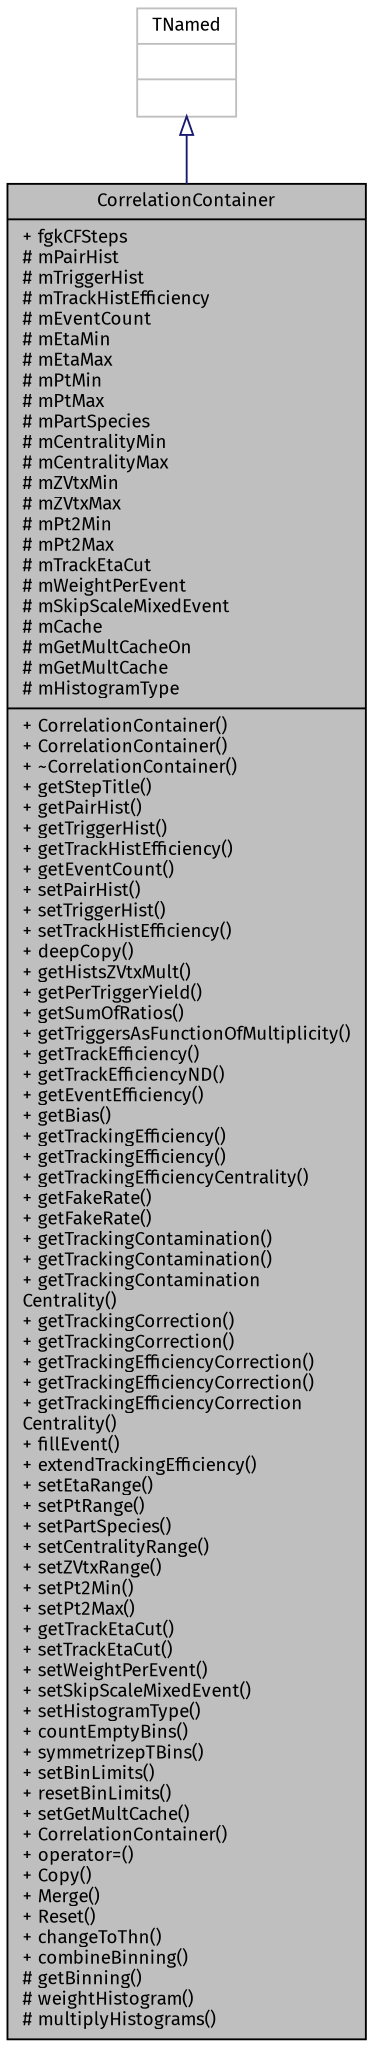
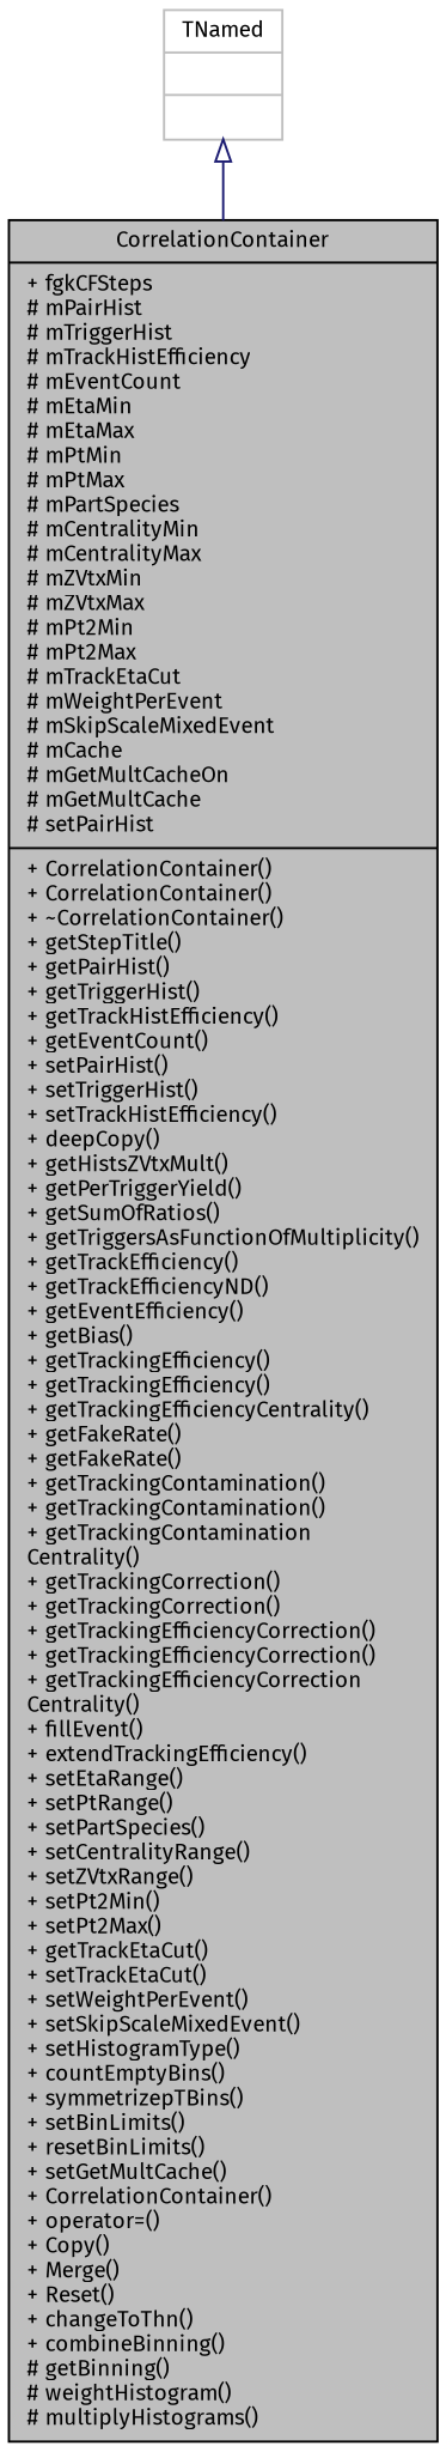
  digraph {
    fontname="Fira Sans"
    node [fontname="Fira Sans" fontsize=10 shape=record]
-   n1 [color=black fillcolor=grey75 fontcolor=black height=0.2 label="{CorrelationContainer\n|+ fgkCFSteps\l# mPairHist\l# mTriggerHist\l# mTrackHistEfficiency\l# mEventCount\l# mEtaMin\l# mEtaMax\l# mPtMin\l# mPtMax\l# mPartSpecies\l# mCentralityMin\l# mCentralityMax\l# mZVtxMin\l# mZVtxMax\l# mPt2Min\l# mPt2Max\l# mTrackEtaCut\l# mWeightPerEvent\l# mSkipScaleMixedEvent\l# mCache\l# mGetMultCacheOn\l# mGetMultCache\l# mHistogramType\l|+ CorrelationContainer()\l+ CorrelationContainer()\l+ ~CorrelationContainer()\l+ getStepTitle()\l+ getPairHist()\l+ getTriggerHist()\l+ getTrackHistEfficiency()\l+ getEventCount()\l+ setPairHist()\l+ setTriggerHist()\l+ setTrackHistEfficiency()\l+ deepCopy()\l+ getHistsZVtxMult()\l+ getPerTriggerYield()\l+ getSumOfRatios()\l+ getTriggersAsFunctionOfMultiplicity()\l+ getTrackEfficiency()\l+ getTrackEfficiencyND()\l+ getEventEfficiency()\l+ getBias()\l+ getTrackingEfficiency()\l+ getTrackingEfficiency()\l+ getTrackingEfficiencyCentrality()\l+ getFakeRate()\l+ getFakeRate()\l+ getTrackingContamination()\l+ getTrackingContamination()\l+ getTrackingContamination\lCentrality()\l+ getTrackingCorrection()\l+ getTrackingCorrection()\l+ getTrackingEfficiencyCorrection()\l+ getTrackingEfficiencyCorrection()\l+ getTrackingEfficiencyCorrection\lCentrality()\l+ fillEvent()\l+ extendTrackingEfficiency()\l+ setEtaRange()\l+ setPtRange()\l+ setPartSpecies()\l+ setCentralityRange()\l+ setZVtxRange()\l+ setPt2Min()\l+ setPt2Max()\l+ getTrackEtaCut()\l+ setTrackEtaCut()\l+ setWeightPerEvent()\l+ setSkipScaleMixedEvent()\l+ setHistogramType()\l+ countEmptyBins()\l+ symmetrizepTBins()\l+ setBinLimits()\l+ resetBinLimits()\l+ setGetMultCache()\l+ CorrelationContainer()\l+ operator=()\l+ Copy()\l+ Merge()\l+ Reset()\l+ changeToThn()\l+ combineBinning()\l# getBinning()\l# weightHistogram()\l# multiplyHistograms()\l}" style=filled width=0.4]
+   n1 [color=black fillcolor=grey75 fontcolor=black height=0.2 label="{CorrelationContainer\n|+ fgkCFSteps\l# mPairHist\l# mTriggerHist\l# mTrackHistEfficiency\l# mEventCount\l# mEtaMin\l# mEtaMax\l# mPtMin\l# mPtMax\l# mPartSpecies\l# mCentralityMin\l# mCentralityMax\l# mZVtxMin\l# mZVtxMax\l# mPt2Min\l# mPt2Max\l# mTrackEtaCut\l# mWeightPerEvent\l# mSkipScaleMixedEvent\l# mCache\l# mGetMultCacheOn\l# mGetMultCache\l# setPairHist\l|+ CorrelationContainer()\l+ CorrelationContainer()\l+ ~CorrelationContainer()\l+ getStepTitle()\l+ getPairHist()\l+ getTriggerHist()\l+ getTrackHistEfficiency()\l+ getEventCount()\l+ setPairHist()\l+ setTriggerHist()\l+ setTrackHistEfficiency()\l+ deepCopy()\l+ getHistsZVtxMult()\l+ getPerTriggerYield()\l+ getSumOfRatios()\l+ getTriggersAsFunctionOfMultiplicity()\l+ getTrackEfficiency()\l+ getTrackEfficiencyND()\l+ getEventEfficiency()\l+ getBias()\l+ getTrackingEfficiency()\l+ getTrackingEfficiency()\l+ getTrackingEfficiencyCentrality()\l+ getFakeRate()\l+ getFakeRate()\l+ getTrackingContamination()\l+ getTrackingContamination()\l+ getTrackingContamination\lCentrality()\l+ getTrackingCorrection()\l+ getTrackingCorrection()\l+ getTrackingEfficiencyCorrection()\l+ getTrackingEfficiencyCorrection()\l+ getTrackingEfficiencyCorrection\lCentrality()\l+ fillEvent()\l+ extendTrackingEfficiency()\l+ setEtaRange()\l+ setPtRange()\l+ setPartSpecies()\l+ setCentralityRange()\l+ setZVtxRange()\l+ setPt2Min()\l+ setPt2Max()\l+ getTrackEtaCut()\l+ setTrackEtaCut()\l+ setWeightPerEvent()\l+ setSkipScaleMixedEvent()\l+ setHistogramType()\l+ countEmptyBins()\l+ symmetrizepTBins()\l+ setBinLimits()\l+ resetBinLimits()\l+ setGetMultCache()\l+ CorrelationContainer()\l+ operator=()\l+ Copy()\l+ Merge()\l+ Reset()\l+ changeToThn()\l+ combineBinning()\l# getBinning()\l# weightHistogram()\l# multiplyHistograms()\l}" style=filled width=0.4]
    n2 [color=grey75 height=0.2 label="{TNamed\n||}" width=0.4]
    n2 -> n1 [arrowtail=onormal color=midnightblue dir=back fontname="Fira Sans" fontsize=10 labelfontname=Helvetica labelfontsize=10 style=solid]
  }
